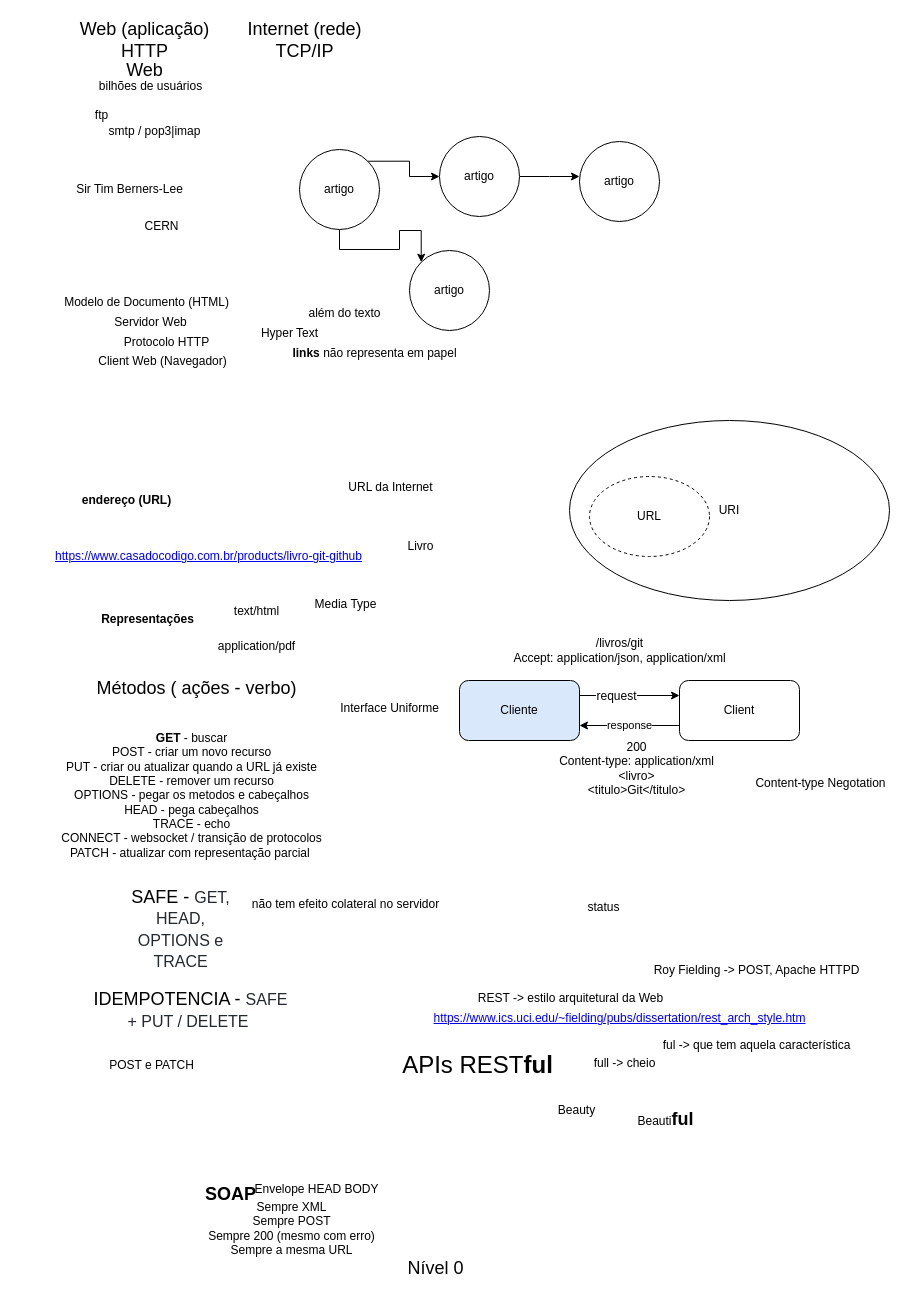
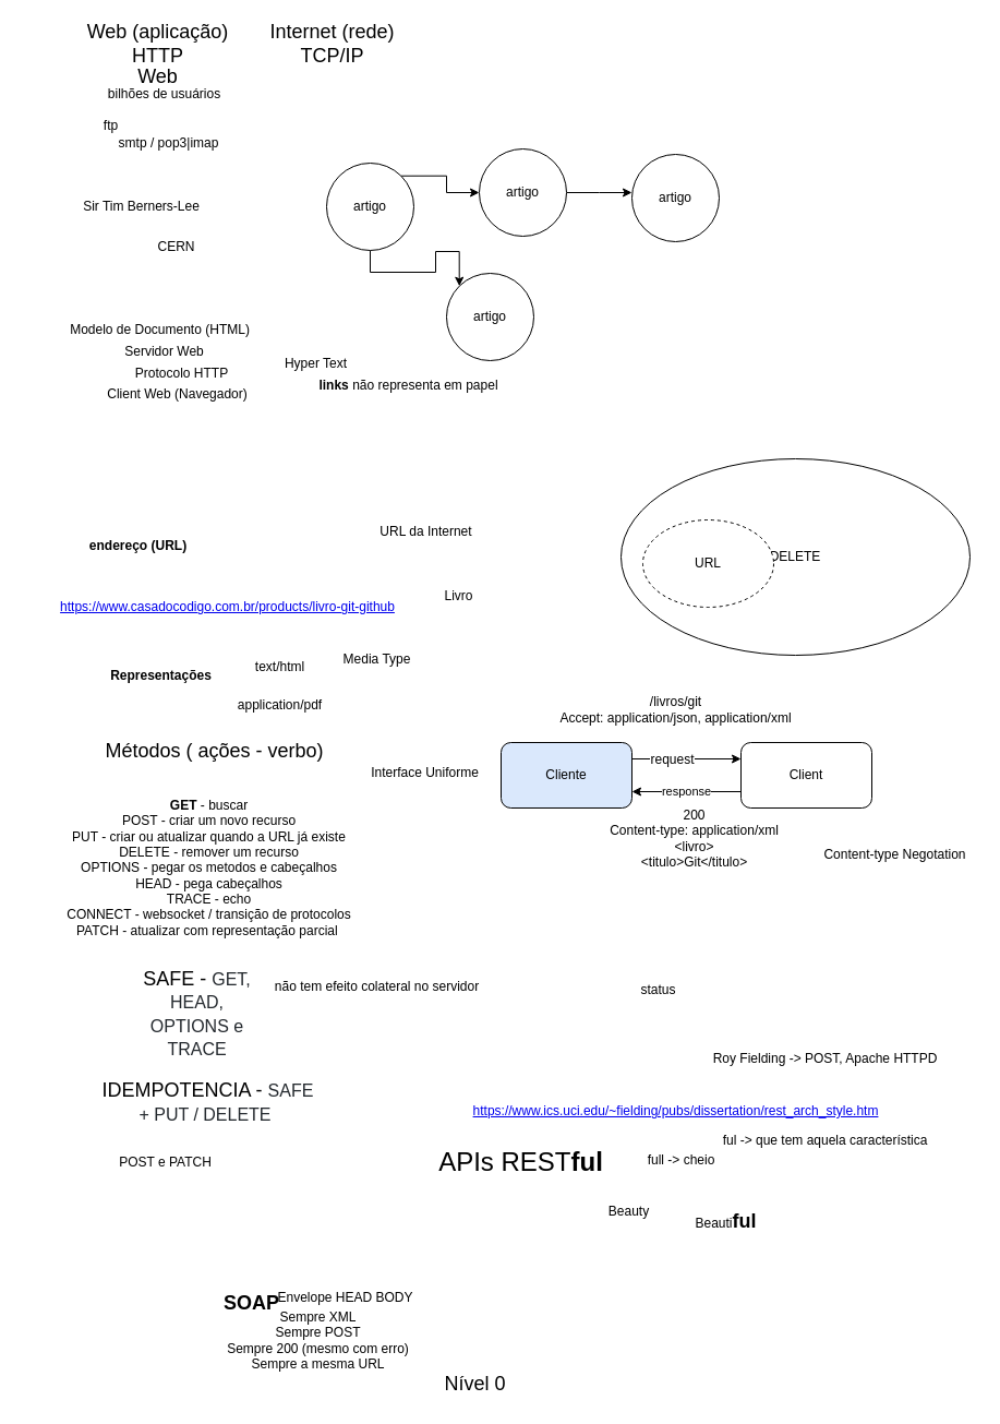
  <mxCell id="0" />
  <mxCell id="1" parent="0" />
- <mxCell id="2" value="URI" style="ellipse;whiteSpace=wrap;html=1;" vertex="1" parent="1"><mxGeometry x="569" y="420" width="320" height="180" as="geometry" /></mxCell>
+ <mxCell id="2" value="DELETE" style="ellipse;whiteSpace=wrap;html=1;" vertex="1" parent="1"><mxGeometry x="569" y="420" width="320" height="180" as="geometry" /></mxCell>
  <mxCell id="3" value="&lt;font style=&quot;font-size: 18px&quot;&gt;Web (aplicação)&lt;br&gt;HTTP&lt;br&gt;&lt;/font&gt;" style="text;html=1;align=center;verticalAlign=middle;resizable=0;points=[];autosize=1;" vertex="1" parent="1"><mxGeometry x="69" y="20" width="150" height="40" as="geometry" /></mxCell>
  <mxCell id="4" value="&lt;font style=&quot;font-size: 18px&quot;&gt;Internet (rede)&lt;br&gt;TCP/IP&lt;br&gt;&lt;/font&gt;" style="text;html=1;align=center;verticalAlign=middle;resizable=0;points=[];autosize=1;" vertex="1" parent="1"><mxGeometry x="239" y="20" width="130" height="40" as="geometry" /></mxCell>
  <mxCell id="5" value="ftp" style="text;html=1;align=center;verticalAlign=middle;resizable=0;points=[];autosize=1;" vertex="1" parent="1"><mxGeometry x="86" y="105" width="30" height="20" as="geometry" /></mxCell>
  <mxCell id="6" value="smtp / pop3|imap" style="text;html=1;align=center;verticalAlign=middle;resizable=0;points=[];autosize=1;" vertex="1" parent="1"><mxGeometry x="99" y="121" width="110" height="20" as="geometry" /></mxCell>
  <mxCell id="7" value="bilhões de usuários" style="text;html=1;align=center;verticalAlign=middle;resizable=0;points=[];autosize=1;" vertex="1" parent="1"><mxGeometry x="90" y="76" width="120" height="20" as="geometry" /></mxCell>
  <mxCell id="8" value="Sir Tim Berners-Lee" style="text;html=1;align=center;verticalAlign=middle;resizable=0;points=[];autosize=1;" vertex="1" parent="1"><mxGeometry x="69" y="179" width="120" height="20" as="geometry" /></mxCell>
  <mxCell id="9" value="CERN" style="text;html=1;align=center;verticalAlign=middle;resizable=0;points=[];autosize=1;" vertex="1" parent="1"><mxGeometry x="136" y="216" width="50" height="20" as="geometry" /></mxCell>
  <mxCell id="10" style="edgeStyle=orthogonalEdgeStyle;rounded=0;orthogonalLoop=1;jettySize=auto;html=1;exitX=1;exitY=0;exitDx=0;exitDy=0;" edge="1" parent="1" source="12" target="14"><mxGeometry relative="1" as="geometry" /></mxCell>
  <mxCell id="11" style="edgeStyle=orthogonalEdgeStyle;rounded=0;orthogonalLoop=1;jettySize=auto;html=1;exitX=0.5;exitY=1;exitDx=0;exitDy=0;entryX=0;entryY=0;entryDx=0;entryDy=0;" edge="1" parent="1" source="12" target="15"><mxGeometry relative="1" as="geometry" /></mxCell>
  <mxCell id="12" value="artigo" style="ellipse;whiteSpace=wrap;html=1;aspect=fixed;" vertex="1" parent="1"><mxGeometry x="299" y="149" width="80" height="80" as="geometry" /></mxCell>
  <mxCell id="13" style="edgeStyle=orthogonalEdgeStyle;rounded=0;orthogonalLoop=1;jettySize=auto;html=1;exitX=1;exitY=0.5;exitDx=0;exitDy=0;" edge="1" parent="1" source="14"><mxGeometry relative="1" as="geometry"><mxPoint x="579" y="176" as="targetPoint" /></mxGeometry></mxCell>
  <mxCell id="14" value="artigo" style="ellipse;whiteSpace=wrap;html=1;aspect=fixed;" vertex="1" parent="1"><mxGeometry x="439" y="136" width="80" height="80" as="geometry" /></mxCell>
  <mxCell id="15" value="artigo" style="ellipse;whiteSpace=wrap;html=1;aspect=fixed;" vertex="1" parent="1"><mxGeometry x="409" y="250" width="80" height="80" as="geometry" /></mxCell>
  <mxCell id="16" value="&lt;font style=&quot;font-size: 18px&quot;&gt;Web&lt;/font&gt;" style="text;html=1;align=center;verticalAlign=middle;resizable=0;points=[];autosize=1;" vertex="1" parent="1"><mxGeometry x="119" y="60" width="50" height="20" as="geometry" /></mxCell>
  <mxCell id="17" value="artigo" style="ellipse;whiteSpace=wrap;html=1;aspect=fixed;" vertex="1" parent="1"><mxGeometry x="579" y="141" width="80" height="80" as="geometry" /></mxCell>
  <mxCell id="18" value="Modelo de Documento (HTML)" style="text;html=1;align=center;verticalAlign=middle;resizable=0;points=[];autosize=1;" vertex="1" parent="1"><mxGeometry x="56" y="292" width="180" height="20" as="geometry" /></mxCell>
  <mxCell id="19" value="Servidor Web" style="text;html=1;align=center;verticalAlign=middle;resizable=0;points=[];autosize=1;" vertex="1" parent="1"><mxGeometry x="105" y="312" width="90" height="20" as="geometry" /></mxCell>
  <mxCell id="20" value="Client Web (Navegador)" style="text;html=1;align=center;verticalAlign=middle;resizable=0;points=[];autosize=1;" vertex="1" parent="1"><mxGeometry x="92" y="351" width="140" height="20" as="geometry" /></mxCell>
  <mxCell id="21" value="Protocolo HTTP" style="text;html=1;align=center;verticalAlign=middle;resizable=0;points=[];autosize=1;" vertex="1" parent="1"><mxGeometry x="116" y="332" width="100" height="20" as="geometry" /></mxCell>
  <mxCell id="22" value="Hyper Text" style="text;html=1;align=center;verticalAlign=middle;resizable=0;points=[];autosize=1;" vertex="1" parent="1"><mxGeometry x="254" y="323" width="70" height="20" as="geometry" /></mxCell>
- <mxCell id="23" value="além do texto" style="text;html=1;align=center;verticalAlign=middle;resizable=0;points=[];autosize=1;" vertex="1" parent="1"><mxGeometry x="299" y="303" width="90" height="20" as="geometry" /></mxCell>
  <mxCell id="24" value="&lt;b&gt;links&lt;/b&gt; não representa em papel" style="text;html=1;align=center;verticalAlign=middle;resizable=0;points=[];autosize=1;" vertex="1" parent="1"><mxGeometry x="284" y="343" width="180" height="20" as="geometry" /></mxCell>
  <mxCell id="25" value="&lt;b&gt;endereço (URL)&lt;/b&gt;" style="text;html=1;align=center;verticalAlign=middle;resizable=0;points=[];autosize=1;" vertex="1" parent="1"><mxGeometry x="76" y="490" width="100" height="20" as="geometry" /></mxCell>
  <mxCell id="26" value="URL da Internet" style="text;html=1;align=center;verticalAlign=middle;resizable=0;points=[];autosize=1;" vertex="1" parent="1"><mxGeometry x="340" y="477" width="100" height="20" as="geometry" /></mxCell>
  <mxCell id="27" value="&lt;a href=&quot;https://www.casadocodigo.com.br/products/livro-git-github&quot;&gt;https://www.casadocodigo.com.br/products/livro-git-github&lt;/a&gt;" style="text;html=1;align=center;verticalAlign=middle;resizable=0;points=[];autosize=1;" vertex="1" parent="1"><mxGeometry x="48" y="546" width="320" height="20" as="geometry" /></mxCell>
  <mxCell id="28" value="Livro" style="text;html=1;align=center;verticalAlign=middle;resizable=0;points=[];autosize=1;" vertex="1" parent="1"><mxGeometry x="400" y="536" width="40" height="20" as="geometry" /></mxCell>
  <mxCell id="29" value="&lt;b&gt;Representações&lt;/b&gt;" style="text;html=1;align=center;verticalAlign=middle;resizable=0;points=[];autosize=1;" vertex="1" parent="1"><mxGeometry x="92" y="609" width="110" height="20" as="geometry" /></mxCell>
  <mxCell id="30" value="text/html" style="text;html=1;align=center;verticalAlign=middle;resizable=0;points=[];autosize=1;" vertex="1" parent="1"><mxGeometry x="226" y="601" width="60" height="20" as="geometry" /></mxCell>
  <mxCell id="31" value="Media Type" style="text;html=1;align=center;verticalAlign=middle;resizable=0;points=[];autosize=1;" vertex="1" parent="1"><mxGeometry x="305" y="594" width="80" height="20" as="geometry" /></mxCell>
  <mxCell id="32" value="URL" style="ellipse;whiteSpace=wrap;html=1;dashed=1;" vertex="1" parent="1"><mxGeometry x="589" y="476" width="120" height="80" as="geometry" /></mxCell>
  <mxCell id="33" value="application/pdf" style="text;html=1;align=center;verticalAlign=middle;resizable=0;points=[];autosize=1;" vertex="1" parent="1"><mxGeometry x="211" y="636" width="90" height="20" as="geometry" /></mxCell>
  <mxCell id="34" value="&lt;font style=&quot;font-size: 18px&quot;&gt;Métodos ( ações - verbo)&lt;/font&gt;" style="text;html=1;align=center;verticalAlign=middle;resizable=0;points=[];autosize=1;" vertex="1" parent="1"><mxGeometry x="86" y="678" width="220" height="20" as="geometry" /></mxCell>
  <mxCell id="35" value="&lt;b&gt;GET&lt;/b&gt; - buscar&lt;br&gt;POST - criar um novo recurso&lt;br&gt;PUT - criar ou atualizar quando a URL já existe&lt;br&gt;DELETE - remover um recurso&lt;br&gt;OPTIONS - pegar os metodos e cabeçalhos&lt;br&gt;HEAD - pega cabeçalhos&lt;br&gt;TRACE - echo&lt;br&gt;CONNECT - websocket / transição de protocolos&lt;br&gt;PATCH - atualizar com representação parcial&amp;nbsp;" style="text;html=1;align=center;verticalAlign=middle;resizable=0;points=[];autosize=1;" vertex="1" parent="1"><mxGeometry x="51" y="730" width="280" height="130" as="geometry" /></mxCell>
  <mxCell id="36" value="Interface Uniforme" style="text;html=1;align=center;verticalAlign=middle;resizable=0;points=[];autosize=1;" vertex="1" parent="1"><mxGeometry x="334" y="698" width="110" height="20" as="geometry" /></mxCell>
  <mxCell id="37" style="edgeStyle=orthogonalEdgeStyle;rounded=0;orthogonalLoop=1;jettySize=auto;html=1;exitX=1;exitY=0.25;exitDx=0;exitDy=0;entryX=0;entryY=0.25;entryDx=0;entryDy=0;" edge="1" parent="1" source="39" target="41"><mxGeometry relative="1" as="geometry" /></mxCell>
  <mxCell id="38" value="request" style="text;html=1;align=center;verticalAlign=middle;resizable=0;points=[];labelBackgroundColor=#ffffff;" vertex="1" connectable="0" parent="37"><mxGeometry x="-0.28" relative="1" as="geometry"><mxPoint as="offset" /></mxGeometry></mxCell>
  <mxCell id="39" value="Cliente" style="rounded=1;whiteSpace=wrap;html=1;fillColor=#dae8fc;" vertex="1" parent="1"><mxGeometry x="459" y="680" width="120" height="60" as="geometry" /></mxCell>
  <mxCell id="40" value="response" style="edgeStyle=orthogonalEdgeStyle;rounded=0;orthogonalLoop=1;jettySize=auto;html=1;exitX=0;exitY=0.75;exitDx=0;exitDy=0;entryX=1;entryY=0.75;entryDx=0;entryDy=0;" edge="1" parent="1" source="41" target="39"><mxGeometry relative="1" as="geometry" /></mxCell>
  <mxCell id="41" value="Client" style="rounded=1;whiteSpace=wrap;html=1;" vertex="1" parent="1"><mxGeometry x="679" y="680" width="120" height="60" as="geometry" /></mxCell>
  <mxCell id="42" value="&lt;font style=&quot;font-size: 18px&quot;&gt;SAFE -&amp;nbsp;&lt;span style=&quot;color: rgb(36 , 41 , 46) ; font-family: , &amp;#34;blinkmacsystemfont&amp;#34; , &amp;#34;segoe ui&amp;#34; , &amp;#34;helvetica&amp;#34; , &amp;#34;arial&amp;#34; , sans-serif , &amp;#34;apple color emoji&amp;#34; , &amp;#34;segoe ui emoji&amp;#34; ; font-size: 16px ; white-space: normal ; background-color: rgb(255 , 255 , 255)&quot;&gt;GET, HEAD, OPTIONS e TRACE&lt;/span&gt;&lt;br&gt;&amp;nbsp;&lt;/font&gt;" style="text;html=1;align=center;verticalAlign=middle;resizable=0;points=[];autosize=1;" vertex="1" parent="1"><mxGeometry x="20" y="920" width="320" height="40" as="geometry" /></mxCell>
  <mxCell id="43" value="&lt;font style=&quot;font-size: 18px&quot;&gt;IDEMPOTENCIA - &lt;/font&gt;&lt;font&gt;&lt;font color=&quot;#24292e&quot;&gt;&lt;span style=&quot;font-size: 16px ; white-space: normal ; background-color: rgb(255 , 255 , 255)&quot;&gt;SAFE + PUT / DELETE&lt;/span&gt;&lt;/font&gt;&lt;span style=&quot;font-size: 18px&quot;&gt;&amp;nbsp;&lt;/span&gt;&lt;/font&gt;" style="text;html=1;align=center;verticalAlign=middle;resizable=0;points=[];autosize=1;" vertex="1" parent="1"><mxGeometry x="20" y="1000" width="340" height="20" as="geometry" /></mxCell>
  <mxCell id="44" value="POST e PATCH" style="text;html=1;align=center;verticalAlign=middle;resizable=0;points=[];autosize=1;" vertex="1" parent="1"><mxGeometry x="101" y="1055" width="100" height="20" as="geometry" /></mxCell>
  <mxCell id="45" value="não tem efeito colateral no servidor" style="text;html=1;align=center;verticalAlign=middle;resizable=0;points=[];autosize=1;" vertex="1" parent="1"><mxGeometry x="245" y="894" width="200" height="20" as="geometry" /></mxCell>
  <mxCell id="46" value="/livros/git&lt;br&gt;Accept: application/json, application/xml" style="text;html=1;align=center;verticalAlign=middle;resizable=0;points=[];autosize=1;" vertex="1" parent="1"><mxGeometry x="504" y="635" width="230" height="30" as="geometry" /></mxCell>
  <mxCell id="47" value="200&lt;br&gt;Content-type: application/xml&lt;br&gt;&amp;lt;livro&amp;gt;&lt;br&gt;&amp;lt;titulo&amp;gt;Git&amp;lt;/titulo&amp;gt;&lt;br&gt;" style="text;html=1;align=center;verticalAlign=middle;resizable=0;points=[];autosize=1;" vertex="1" parent="1"><mxGeometry x="551" y="738" width="170" height="60" as="geometry" /></mxCell>
  <mxCell id="48" value="Content-type Negotation" style="text;html=1;align=center;verticalAlign=middle;resizable=0;points=[];autosize=1;" vertex="1" parent="1"><mxGeometry x="745" y="773" width="150" height="20" as="geometry" /></mxCell>
  <mxCell id="49" value="status" style="text;html=1;align=center;verticalAlign=middle;resizable=0;points=[];autosize=1;" vertex="1" parent="1"><mxGeometry x="578" y="897" width="50" height="20" as="geometry" /></mxCell>
- <mxCell id="50" value="REST -&amp;gt; estilo arquitetural da Web" style="text;html=1;align=center;verticalAlign=middle;resizable=0;points=[];autosize=1;" vertex="1" parent="1"><mxGeometry x="470" y="988" width="200" height="20" as="geometry" /></mxCell>
  <mxCell id="51" value="Roy Fielding -&amp;gt; POST, Apache HTTPD" style="text;html=1;align=center;verticalAlign=middle;resizable=0;points=[];autosize=1;" vertex="1" parent="1"><mxGeometry x="646" y="960" width="220" height="20" as="geometry" /></mxCell>
  <mxCell id="52" value="&lt;a href=&quot;https://www.ics.uci.edu/~fielding/pubs/dissertation/rest_arch_style.htm&quot;&gt;https://www.ics.uci.edu/~fielding/pubs/dissertation/rest_arch_style.htm&lt;/a&gt;" style="text;html=1;align=center;verticalAlign=middle;resizable=0;points=[];autosize=1;" vertex="1" parent="1"><mxGeometry x="424" y="1008" width="390" height="20" as="geometry" /></mxCell>
  <mxCell id="53" value="&lt;font style=&quot;font-size: 24px&quot;&gt;APIs REST&lt;b&gt;ful&lt;/b&gt;&lt;/font&gt;" style="text;html=1;align=center;verticalAlign=middle;resizable=0;points=[];autosize=1;" vertex="1" parent="1"><mxGeometry x="392" y="1055" width="170" height="20" as="geometry" /></mxCell>
  <mxCell id="54" value="full -&amp;gt; cheio" style="text;html=1;align=center;verticalAlign=middle;resizable=0;points=[];autosize=1;" vertex="1" parent="1"><mxGeometry x="584" y="1053" width="80" height="20" as="geometry" /></mxCell>
  <mxCell id="55" value="ful -&amp;gt; que tem aquela característica" style="text;html=1;align=center;verticalAlign=middle;resizable=0;points=[];autosize=1;" vertex="1" parent="1"><mxGeometry x="656" y="1035" width="200" height="20" as="geometry" /></mxCell>
  <mxCell id="56" value="Beauty" style="text;html=1;align=center;verticalAlign=middle;resizable=0;points=[];autosize=1;" vertex="1" parent="1"><mxGeometry x="551" y="1100" width="50" height="20" as="geometry" /></mxCell>
  <mxCell id="57" value="Beauti&lt;b&gt;&lt;font style=&quot;font-size: 18px&quot;&gt;ful&lt;/font&gt;&lt;/b&gt;" style="text;html=1;align=center;verticalAlign=middle;resizable=0;points=[];autosize=1;" vertex="1" parent="1"><mxGeometry x="630" y="1109" width="70" height="20" as="geometry" /></mxCell>
  <mxCell id="58" value="SOAP" style="text;html=1;align=center;verticalAlign=middle;resizable=0;points=[];autosize=1;fontStyle=1;fontSize=18;" vertex="1" parent="1"><mxGeometry x="195" y="1179" width="70" height="30" as="geometry" /></mxCell>
  <mxCell id="59" value="Envelope HEAD BODY" style="text;html=1;align=center;verticalAlign=middle;resizable=0;points=[];autosize=1;" vertex="1" parent="1"><mxGeometry x="246" y="1179" width="140" height="20" as="geometry" /></mxCell>
  <mxCell id="60" value="Sempre XML&lt;br&gt;Sempre POST&lt;br&gt;Sempre 200 (mesmo com erro)&lt;br&gt;Sempre a mesma URL" style="text;html=1;align=center;verticalAlign=middle;resizable=0;points=[];autosize=1;" vertex="1" parent="1"><mxGeometry x="201" y="1198" width="180" height="60" as="geometry" /></mxCell>
  <mxCell id="61" value="Nível 0" style="text;html=1;align=center;verticalAlign=middle;resizable=0;points=[];autosize=1;fontSize=18;" vertex="1" parent="1"><mxGeometry x="400" y="1253" width="70" height="30" as="geometry" /></mxCell>
